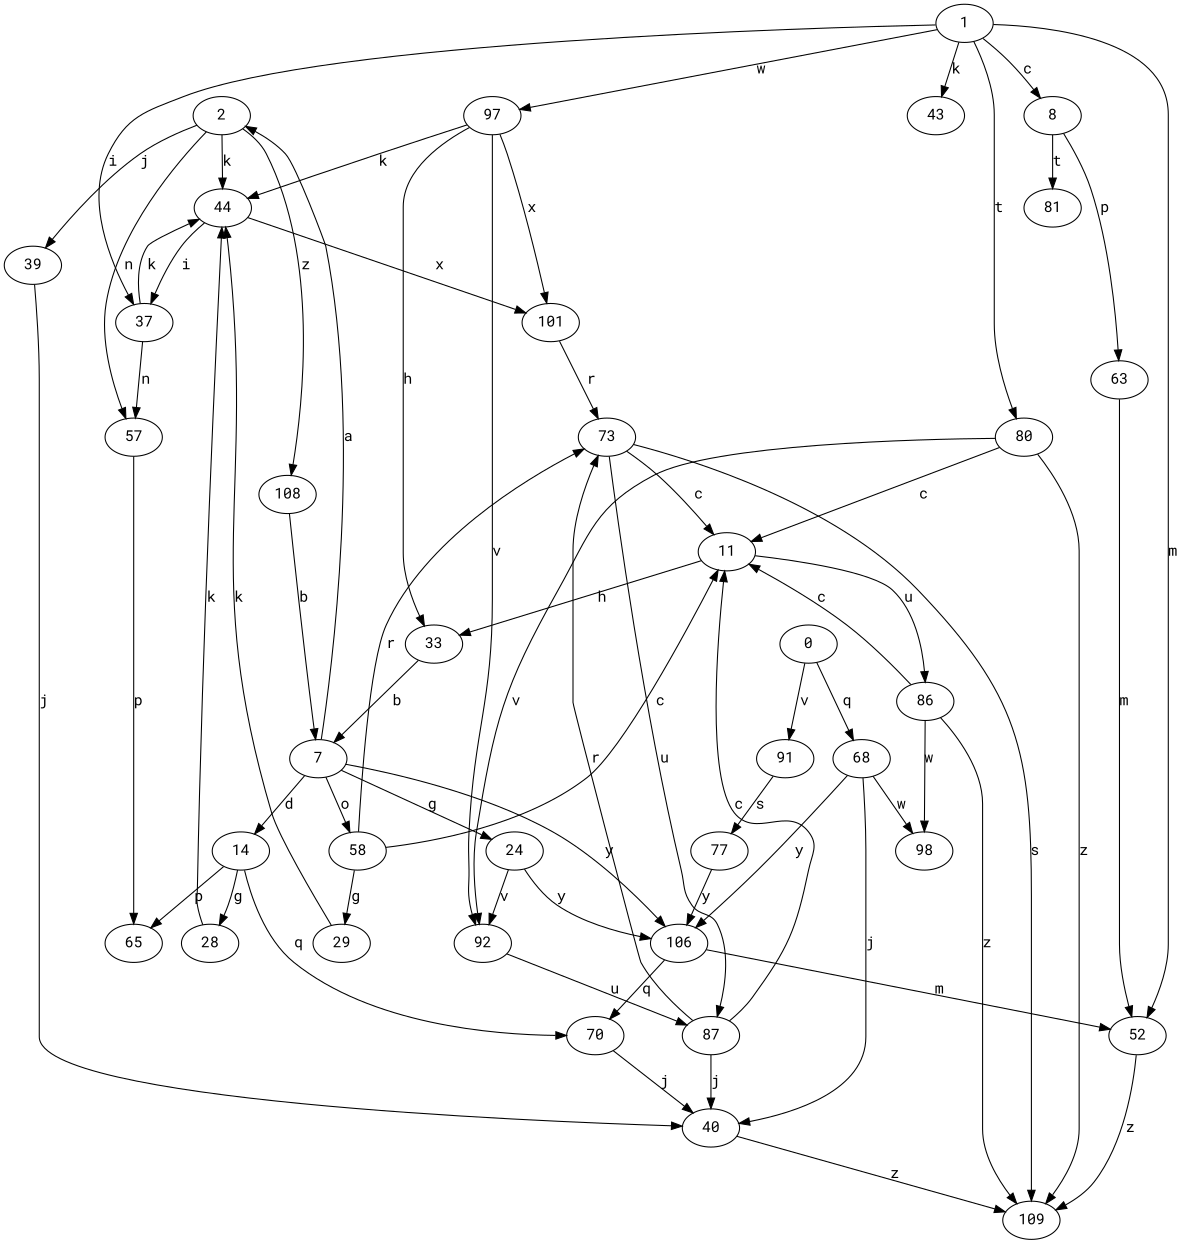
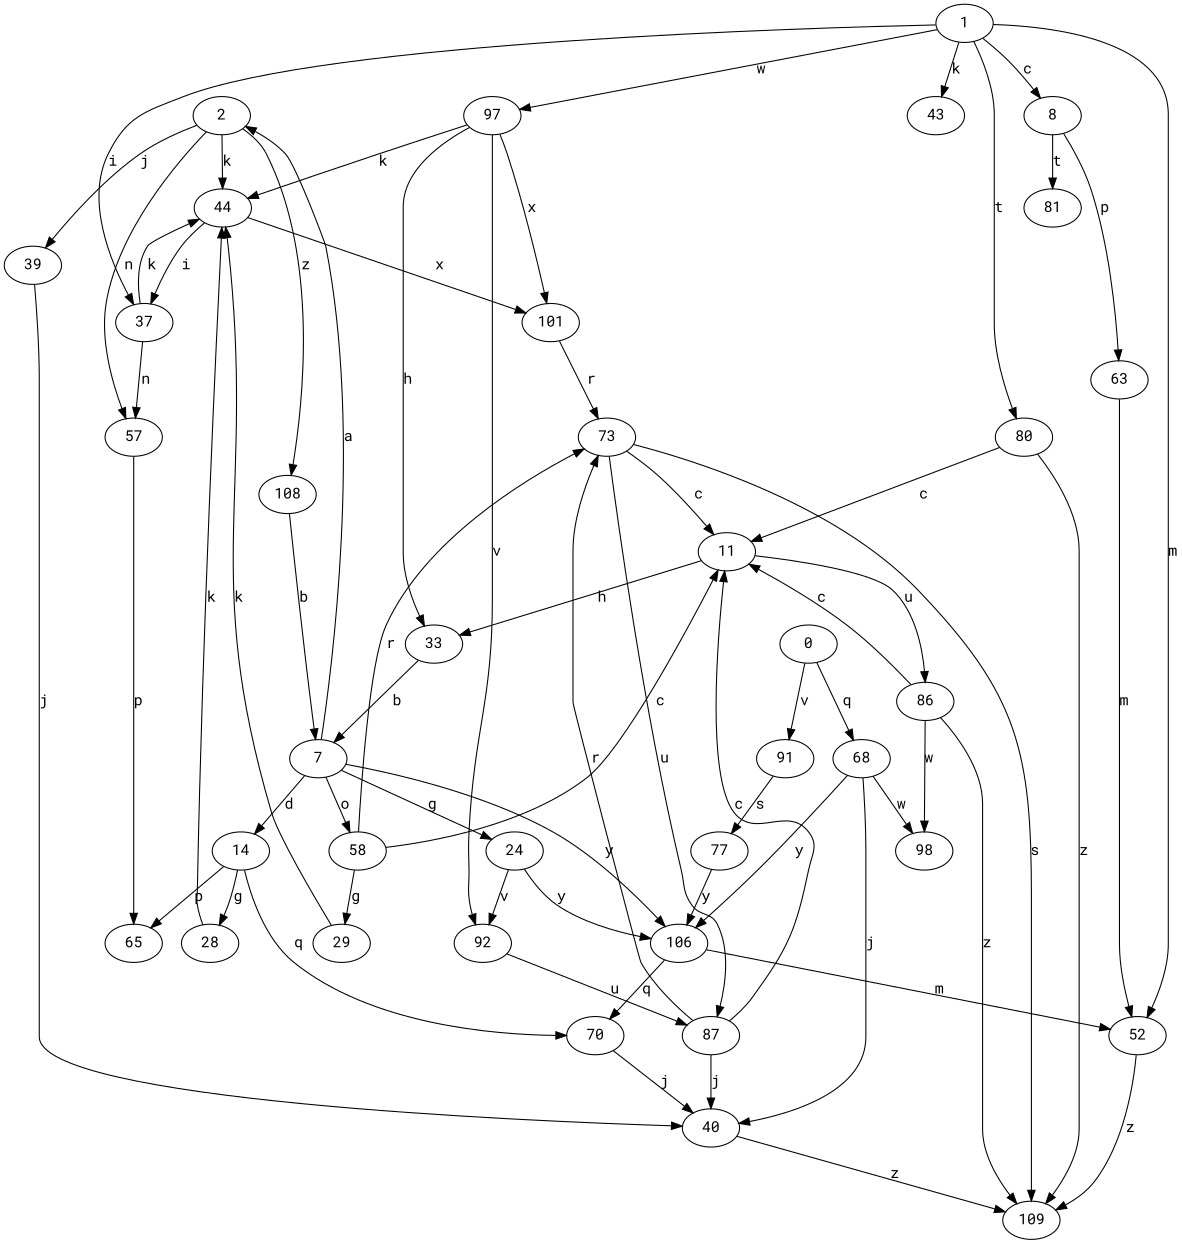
  strict digraph {
    fontname="Roboto Mono"
    node [fontname="Roboto Mono"]
    edge [fontname="Roboto Mono"]
    0
    68
    91
    106
    40
    98
    77
    1
    8
    37
    43
    52
    80
    97
    63
    81
    57
    44
    109
    11
    92
    33
    101
    2
    39
    108
    65
    7
    14
    24
    58
    28
    70
    29
    73
    86
    87
    0 -> 68 [label=q]
    0 -> 91 [label=v]
    68 -> 106 [label=y]
    68 -> 40 [label=j]
    68 -> 98 [label=w]
    91 -> 77 [label=s]
    106 -> 52 [label=m]
    106 -> 70 [label=q]
    40 -> 109 [label=z]
    77 -> 106 [label=y]
    1 -> 8 [label=c]
    1 -> 37 [label=i]
    1 -> 43 [label=k]
    1 -> 52 [label=m]
    1 -> 80 [label=t]
    1 -> 97 [label=w]
    8 -> 63 [label=p]
    8 -> 81 [label=t]
    37 -> 57 [label=n]
    37 -> 44 [label=k]
    52 -> 109 [label=z]
    80 -> 109 [label=z]
    80 -> 11 [label=c]
-   80 -> 92 [label=v]
    97 -> 44 [label=k]
    97 -> 92 [label=v]
    97 -> 33 [label=h]
    97 -> 101 [label=x]
    63 -> 52 [label=m]
    57 -> 65 [label=p]
    44 -> 37 [label=i]
    44 -> 101 [label=x]
    11 -> 33 [label=h]
    11 -> 86 [label=u]
    92 -> 87 [label=u]
    33 -> 7 [label=b]
    101 -> 73 [label=r]
    2 -> 57 [label=n]
    2 -> 44 [label=k]
    2 -> 39 [label=j]
    2 -> 108 [label=z]
    39 -> 40 [label=j]
    108 -> 7 [label=b]
    7 -> 106 [label=y]
    7 -> 2 [label=a]
    7 -> 14 [label=d]
    7 -> 24 [label=g]
    7 -> 58 [label=o]
    14 -> 65 [label=p]
    14 -> 28 [label=g]
    14 -> 70 [label=q]
    24 -> 106 [label=y]
    24 -> 92 [label=v]
    58 -> 11 [label=c]
    58 -> 29 [label=g]
    58 -> 73 [label=r]
    28 -> 44 [label=k]
    70 -> 40 [label=j]
    29 -> 44 [label=k]
    73 -> 109 [label=s]
    73 -> 11 [label=c]
    73 -> 87 [label=u]
    86 -> 98 [label=w]
    86 -> 109 [label=z]
    86 -> 11 [label=c]
    87 -> 40 [label=j]
    87 -> 11 [label=c]
    87 -> 73 [label=r]
  }
